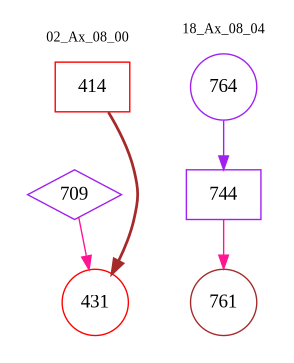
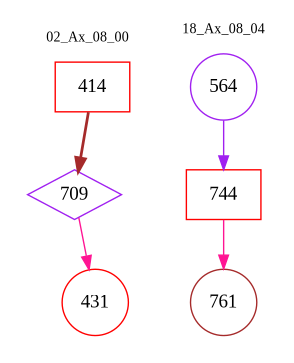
  digraph {
    fontname="Liberation Serif"
    node [color=red fontname="Liberation Serif" shape=circle]
    edge [color=deeppink fontname="Liberation Serif" style=solid]
    n1 [label=414 shape=box]
    n2 [color=purple label=709 shape=diamond]
    n3 [label=431]
-   n4 [color=purple label=764]
-   n5 [color=purple label=744 shape=box]
+   n4 [color=purple label=564]
+   n5 [label=744 shape=box]
    n6 [color=brown label=761]
    subgraph cluster_1 {
      color=white
      fontsize=10
      label="02_Ax_08_00"
      n1
      n2
      n3
    }
    subgraph cluster_2 {
      color=white
      fontsize=10
      label="18_Ax_08_04"
      n4
      n5
      n6
    }
-   n1 -> n3 [color=brown style=bold]
+   n1 -> n2 [color=brown style=bold]
    n2 -> n3
    n4 -> n5 [color=purple]
    n5 -> n6
  }
